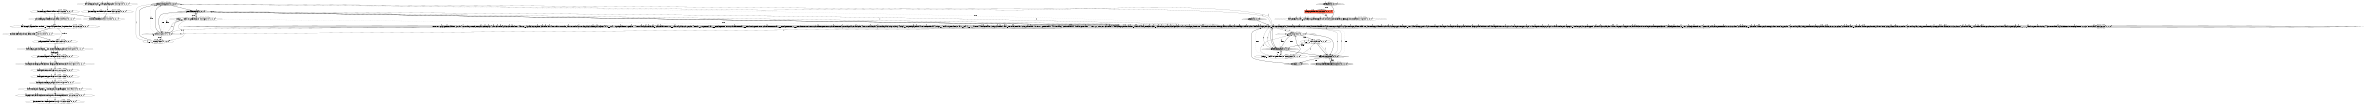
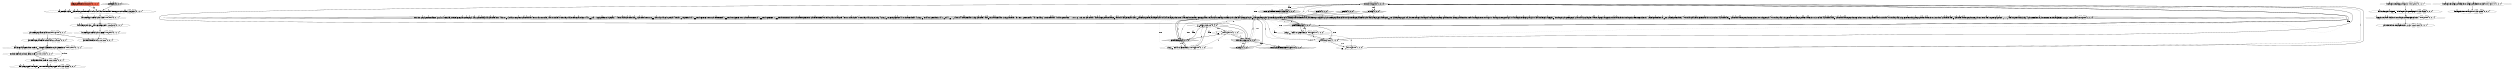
  digraph {
    node [fillcolor=white shape=ellipse style=filled]
    edge [style=bold]
    n1 [label="plot.setRangeGridlinesVisible(true)@@@8@@@['0', '0', '1']"]
    n2 [label="plot.setRangeGridlinePaint(Color.black)@@@9@@@['0', '0', '1']"]
    n3 [label="plot.setOutlinePaint(null)@@@7@@@['0', '0', '1']"]
    n4 [label="final LineAndShapeRenderer renderer = (LineAndShapeRenderer)plot.getRenderer()@@@10@@@['0', '0', '1']"]
    n5 [fillcolor=lightgray label="return l@@@36@@@['1', '0', '0']"]
+   n6 [fillcolor=lightgray label="toString['1', '0', '0']" shape=diamond]
    n7 [fillcolor=lightgray label="getBuildTimeGraph['1', '0', '0']" shape=diamond]
+   n8 [fillcolor=lightgray label="return ColorPalette.BLUE@@@25@@@['1', '0', '0']"]
    n9 [fillcolor=lightgray label="return new Graph(getLastBuildTime(),500,400){@Override protected JFreeChart createGraph(){class ChartLabel{public ChartLabel(Run r){this.run = r}public int compareTo(ChartLabel that){return this.run.number - that.run.number}@Override public boolean equals(Object o){if (o == null || !.isAssignableFrom(o.getClass())) {return false}ChartLabel that = (ChartLabel)oreturn run == that.run}public Color getColor(){Result r = run.getResult()if (r == Result.FAILURE) return ColorPalette.REDif (r == Result.UNSTABLE) return ColorPalette.YELLOWif (r == Result.ABORTED || r == Result.NOT_BUILT) return ColorPalette.GREYreturn ColorPalette.BLUE}@Override public int hashCode(){return run.hashCode()}@Override public String toString(){String l = run.getDisplayName()if (run instanceof Build) {String s = ((Build)run).getBuiltOnStr()if (s != null) l += ' ' + s}return l}}DataSetBuilder<String,ChartLabel> data = new DataSetBuilder<String,ChartLabel>()for (Run r : getNewBuilds()){if (r.isBuilding()) continuedata.add(((double)r.getDuration()) / (1000 * 60),\"min\",new ChartLabel(r))}final CategoryDataset dataset = data.build()final JFreeChart chart = ChartFactory.createStackedAreaChart(null,null,Messages.Job_minutes(),dataset,PlotOrientation.VERTICAL,false,true,false)chart.setBackgroundPaint(Color.white)final CategoryPlot plot = chart.getCategoryPlot()plot.setBackgroundPaint(Color.WHITE)plot.setOutlinePaint(null)plot.setForegroundAlpha(0.8f)plot.setRangeGridlinesVisible(true)plot.setRangeGridlinePaint(Color.black)CategoryAxis domainAxis = new ShiftedCategoryAxis(null)plot.setDomainAxis(domainAxis)domainAxis.setCategoryLabelPositions(CategoryLabelPositions.UP_90)domainAxis.setLowerMargin(0.0)domainAxis.setUpperMargin(0.0)domainAxis.setCategoryMargin(0.0)final NumberAxis rangeAxis = (NumberAxis)plot.getRangeAxis()ChartUtil.adjustChebyshev(dataset,rangeAxis)rangeAxis.setStandardTickUnits(NumberAxis.createIntegerTickUnits())StackedAreaRenderer ar = new StackedAreaRenderer2(){@Override public Paint getItemPaint(int row,int column){ChartLabel key = (ChartLabel)dataset.getColumnKey(column)return key.getColor()}@Override public String generateURL(CategoryDataset dataset,int row,int column){ChartLabel label = (ChartLabel)dataset.getColumnKey(column)return String.valueOf(label.run.number)}@Override public String generateToolTip(CategoryDataset dataset,int row,int column){ChartLabel label = (ChartLabel)dataset.getColumnKey(column)return label.run.getDisplayName() + \" : \" + label.run.getDurationString()}}plot.setRenderer(ar)plot.setInsets(new RectangleInsets(0,0,0,5.0))return chart}}@@@3@@@['1', '1', '0']"]
    n10 [label="String s = ((Build)run).getBuiltOnStr()@@@33@@@['1', '0', '0']"]
    n11 [label="s != null@@@34@@@['1', '0', '0']" shape=diamond]
    n12 [label="s != null@@@34@@@['0', '1', '0']" shape=diamond]
    n13 [fillcolor=lightgray label="getBuildTimeGraph['0', '1', '0']" shape=diamond]
-   n14 [fillcolor=lightgray label="return l@@@36@@@['0', '1', '0']" shape=diamond]
+   n14 [fillcolor=lightgray label="return l@@@36@@@['0', '1', '0']"]
    n15 [label="l += ' ' + s@@@34@@@['1', '0', '0']"]
    n16 [label="rangeAxis.setStandardTickUnits(NumberAxis.createIntegerTickUnits())@@@20@@@['0', '0', '1']"]
    n17 [label="plot.setInsets(new RectangleInsets(0,0,0,5.0))@@@21@@@['0', '0', '1']"]
    n18 [label="domainAxis.setCategoryLabelPositions(CategoryLabelPositions.UP_90)@@@15@@@['0', '0', '1']"]
    n19 [label="domainAxis.setLowerMargin(0.0)@@@16@@@['0', '0', '1']"]
-   n20 [label="domainAxis.setUpperMargin(0.0)@@@17@@@['0', '0', '1']"]
    n21 [label="final NumberAxis rangeAxis = (NumberAxis)plot.getRangeAxis()@@@19@@@['0', '0', '1']"]
    n22 [fillcolor=tomato label="CategoryDataset ds@@@2@@@['0', '0', '1']" shape=box]
    n23 [label="final JFreeChart chart = ChartFactory.createLineChart(null,null,null,ds,PlotOrientation.VERTICAL,true,true,false)@@@3@@@['0', '0', '1']"]
+   n24 [label="chart.setBackgroundPaint(Color.white)@@@4@@@['0', '0', '1']"]
    n25 [label="plot.setBackgroundPaint(Color.WHITE)@@@6@@@['0', '0', '1']"]
    n26 [label="domainAxis.setCategoryMargin(0.0)@@@18@@@['0', '0', '1']"]
    n27 [label="String s = ((Build)run).getBuiltOnStr()@@@33@@@['0', '1', '0']"]
    n28 [label="l += ' ' + s@@@34@@@['0', '1', '0']"]
-   n29 [fillcolor=lightgray label="return ColorPalette.BLUE@@@25@@@['0', '1', '0']"]
+   n29 [fillcolor=lightgray label="return ColorPalette.BLUE@@@25@@@['0', '1', '0']" shape=diamond]
    n30 [fillcolor=lightgray label="toString['0', '1', '0']" shape=diamond]
    n31 [fillcolor=lightgray label="createChart['0', '0', '1']" shape=diamond]
    n32 [label="final CategoryPlot plot = chart.getCategoryPlot()@@@5@@@['0', '0', '1']"]
    n33 [label="renderer.setBaseStroke(new BasicStroke(3))@@@11@@@['0', '0', '1']"]
    n34 [label="configureRenderer(renderer)@@@12@@@['0', '0', '1']"]
    n35 [label="final CategoryAxis domainAxis = new NoOverlapCategoryAxis(null)@@@13@@@['0', '0', '1']"]
    n36 [fillcolor=lightgray label="getColor['0', '1', '0']" shape=diamond]
-   n38 [label="plot.setDomainAxis(domainAxis)@@@14@@@['0', '0', '1']"]
+   n37 [fillcolor=lightgray label="getColor['1', '0', '0']" shape=diamond]
    n1 -> n2
    n1 -> n3
    n2 -> n4
    n4 -> n33
    n4 -> n34 [label=renderer style=solid]
+   n5 -> n6
+   n5 -> n6 [label=true style=dotted]
    n5 -> n7
+   n5 -> n8 [label=false style=dotted]
+   n5 -> n8
    n5 -> n9 [label=true style=dotted]
+   n6 -> n9
+   n7 -> n5
    n7 -> n9
    n7 -> n10
    n7 -> n10 [label=true style=dotted]
    n7 -> n11
    n7 -> n11 [label=true style=dotted]
    n7 -> n11 [label=false style=dotted]
    n9 -> n5 [label=r style=solid]
    n9 -> n5 [label=l style=solid]
    n9 -> n7 [label=r style=solid]
    n9 -> n7 [label=o style=solid]
    n9 -> n7
    n9 -> n11 [label=o style=solid]
    n9 -> n11 [label=r style=solid]
    n9 -> n12 [label=o style=solid]
    n9 -> n12 [label=r style=solid]
    n9 -> n13 [label=o style=solid]
    n9 -> n13 [label=r style=solid]
    n9 -> n13
    n9 -> n14 [label=r style=solid]
    n9 -> n14 [label=l style=solid]
    n10 -> n7
    n10 -> n9 [label=true style=dotted]
    n10 -> n11
    n10 -> n11 [label=s style=solid]
    n10 -> n15 [label=s style=solid]
    n11 -> n5 [label=false style=dotted]
    n11 -> n5
    n11 -> n15
    n11 -> n15 [label=true style=dotted]
    n12 -> n14 [label=false style=dotted]
    n12 -> n14
    n12 -> n28
    n12 -> n28 [label=true style=dotted]
    n13 -> n9
    n13 -> n12
    n13 -> n12 [label=true style=dotted]
    n13 -> n12 [label=false style=dotted]
-   n13 -> n14
+   n5 -> n14
    n13 -> n27 [label=true style=dotted]
    n13 -> n27
    n14 -> n9 [label=true style=dotted]
    n14 -> n29
    n14 -> n29 [label=false style=dotted]
    n14 -> n30 [label=true style=dotted]
    n14 -> n30
    n15 -> n5 [label=l style=solid]
    n15 -> n5
    n16 -> n17
    n18 -> n19
-   n19 -> n20
-   n20 -> n26
    n21 -> n16
    n22 -> n23 [label=ds style=solid]
+   n23 -> n24
+   n24 -> n32
    n25 -> n3
    n26 -> n21
    n27 -> n9 [label=true style=dotted]
    n27 -> n12 [label=s style=solid]
    n27 -> n12
    n27 -> n13
    n27 -> n28 [label=s style=solid]
    n28 -> n13
    n28 -> n14
    n28 -> n14 [label=l style=solid]
    n30 -> n9
-   n31 -> n22 [label=true style=dotted]
    n31 -> n23
    n32 -> n25
    n33 -> n34
    n34 -> n35
-   n35 -> n38 [label=domainAxis style=solid]
-   n35 -> n38
    n36 -> n9
-   n38 -> n18
+   n37 -> n9
  }
